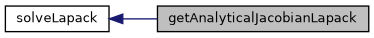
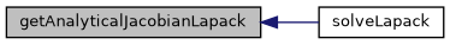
  digraph {
    rankdir=LR
    node [color=black fontname=Helvetica fontsize=10 shape=record style=filled]
    n1 [fillcolor=grey75 fontcolor=black height=0.2 label=getAnalyticalJacobianLapack width=0.4]
    n2 [fillcolor=white height=0.2 label=solveLapack width=0.4]
-   n2 -> n1 [color=midnightblue dir=back fontname=Helvetica fontsize=10 labelfontname=Helvetica labelfontsize=10 style=solid]
+   n1 -> n2 [color=midnightblue dir=back fontname=Helvetica fontsize=10 labelfontname=Helvetica labelfontsize=10 style=solid]
  }
